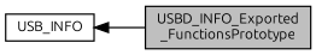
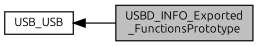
  digraph {
    rankdir=LR
    fontname=Ubuntu
    node [color=black fontname=Ubuntu fontsize=10 shape=record style=filled]
    n1 [fillcolor=grey75 fontcolor=black height=0.2 label="USBD_INFO_Exported\l_FunctionsPrototype" width=0.4]
-   n2 [fillcolor=white height=0.2 label=USB_INFO width=0.4]
+   n2 [fillcolor=white height=0.2 label=USB_USB width=0.4]
    n2 -> n1 [dir=back fontname=Ubuntu fontsize=10 labelfontname=Helvetica labelfontsize=10 shape=plaintext style=solid]
  }
